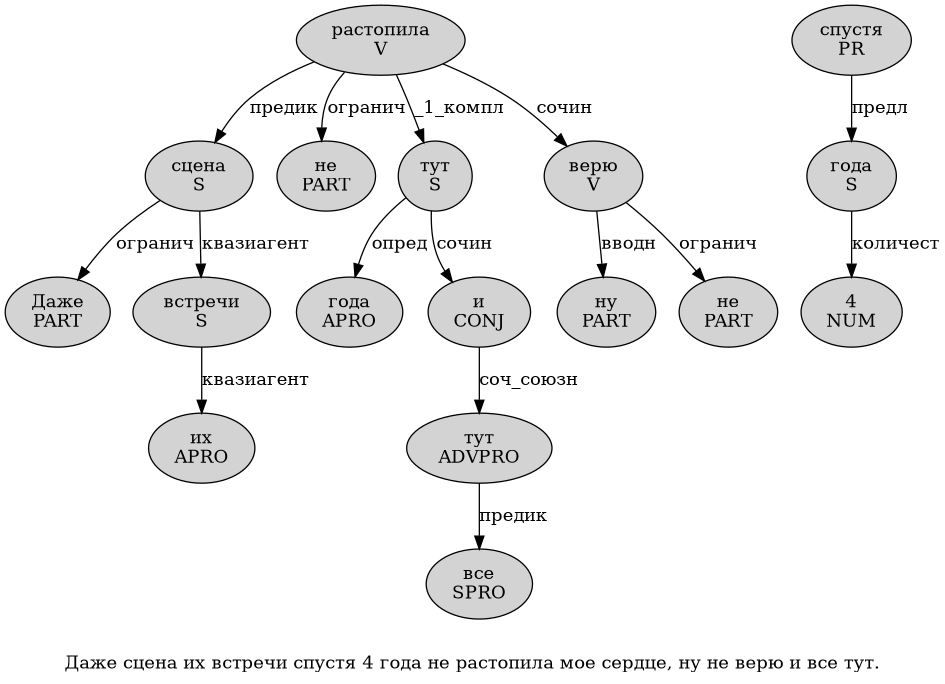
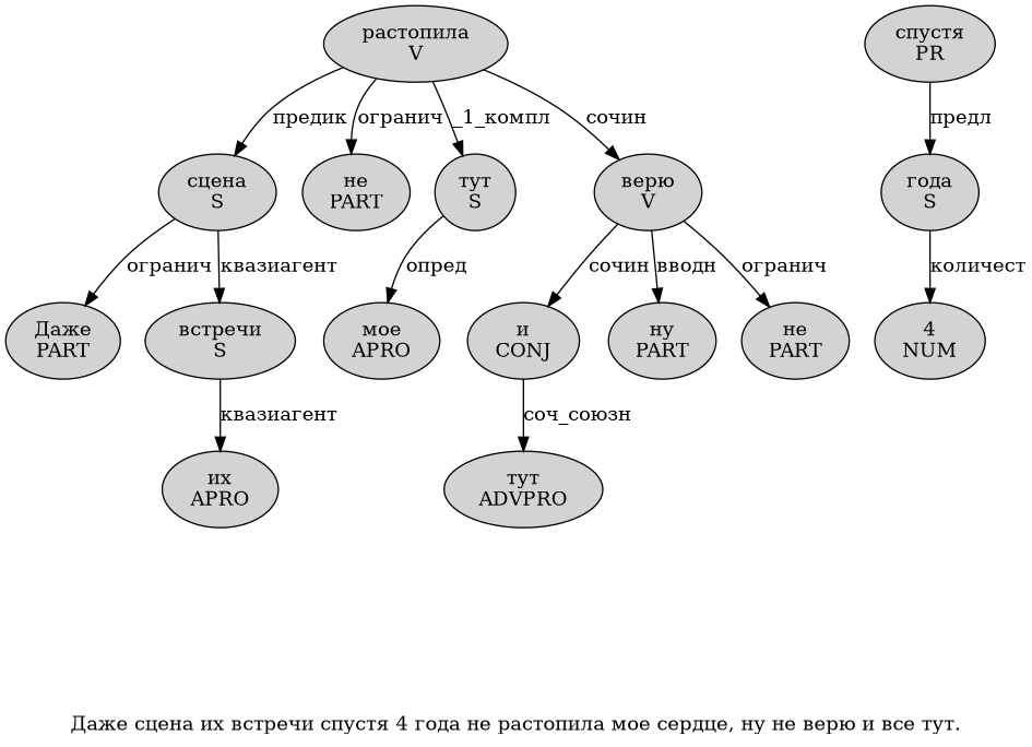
  digraph {
    label="Даже сцена их встречи спустя 4 года не растопила мое сердце, ну не верю и все тут."
    node [fillcolor=lightgray penwidth=1 shape=ellipse style=filled]
    n1 [label="Даже\nPART"]
    n2 [label="сцена\nS"]
    n3 [label="встречи\nS"]
    n4 [label="их\nAPRO"]
    n5 [label="спустя\nPR"]
    n6 [label="года\nS"]
    n7 [label="4\nNUM"]
    n8 [label="не\nPART"]
    n9 [label="растопила\nV"]
    n10 [label="тут\nS"]
    n11 [label="верю\nV"]
-   n12 [label="года\nAPRO"]
+   n12 [label="мое\nAPRO"]
    n13 [label="ну\nPART"]
    n14 [label="не\nPART"]
    n15 [label="и\nCONJ"]
    n16 [label="тут\nADVPRO"]
-   n17 [label="все\nSPRO"]
    n2 -> n1 [label="огранич"]
    n2 -> n3 [label="квазиагент"]
    n3 -> n4 [label="квазиагент"]
    n5 -> n6 [label="предл"]
    n6 -> n7 [label="количест"]
    n9 -> n2 [label="предик"]
    n9 -> n8 [label="огранич"]
    n9 -> n10 [label="_1_компл"]
    n9 -> n11 [label="сочин"]
    n10 -> n12 [label="опред"]
    n11 -> n13 [label="вводн"]
    n11 -> n14 [label="огранич"]
-   n10 -> n15 [label="сочин"]
+   n11 -> n15 [label="сочин"]
    n15 -> n16 [label="соч_союзн"]
-   n16 -> n17 [label="предик"]
  }
